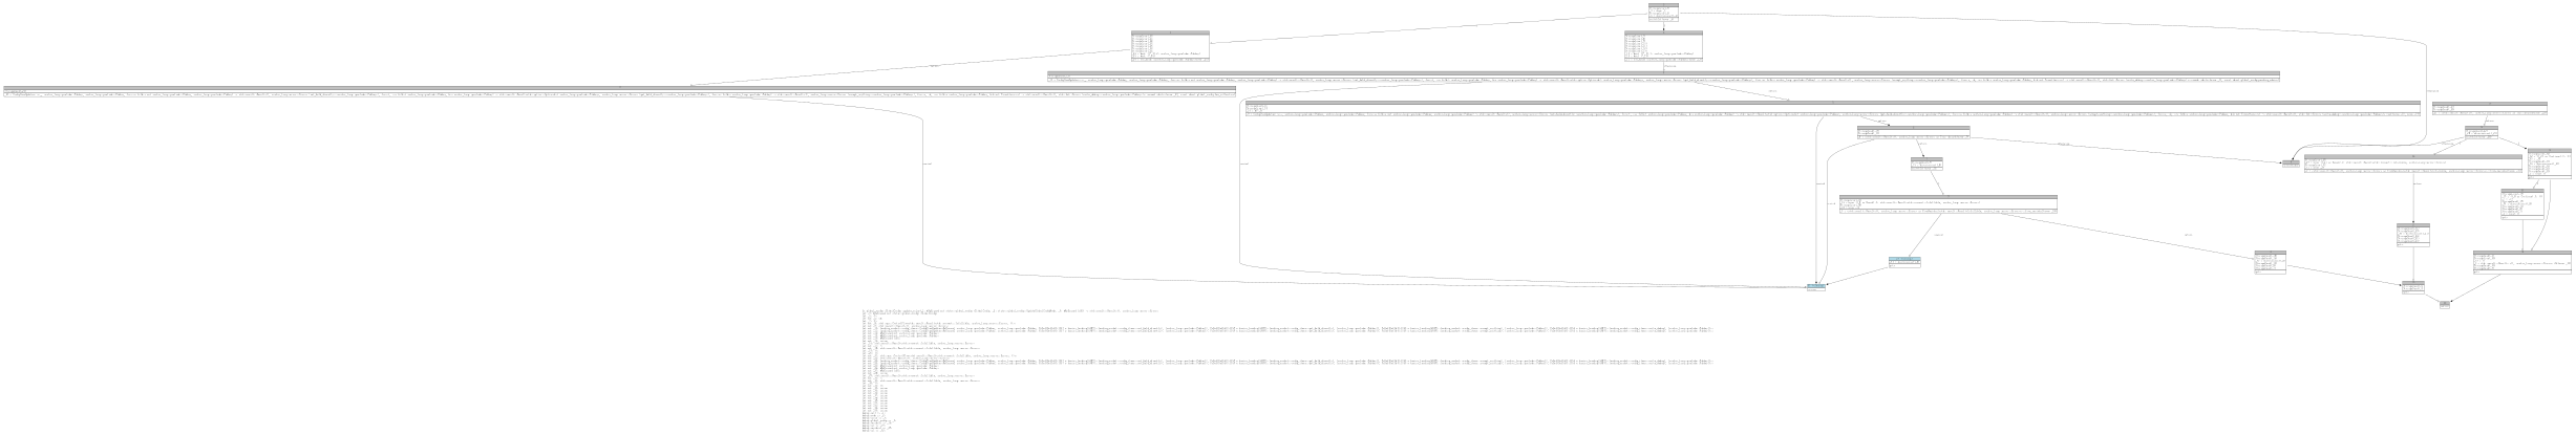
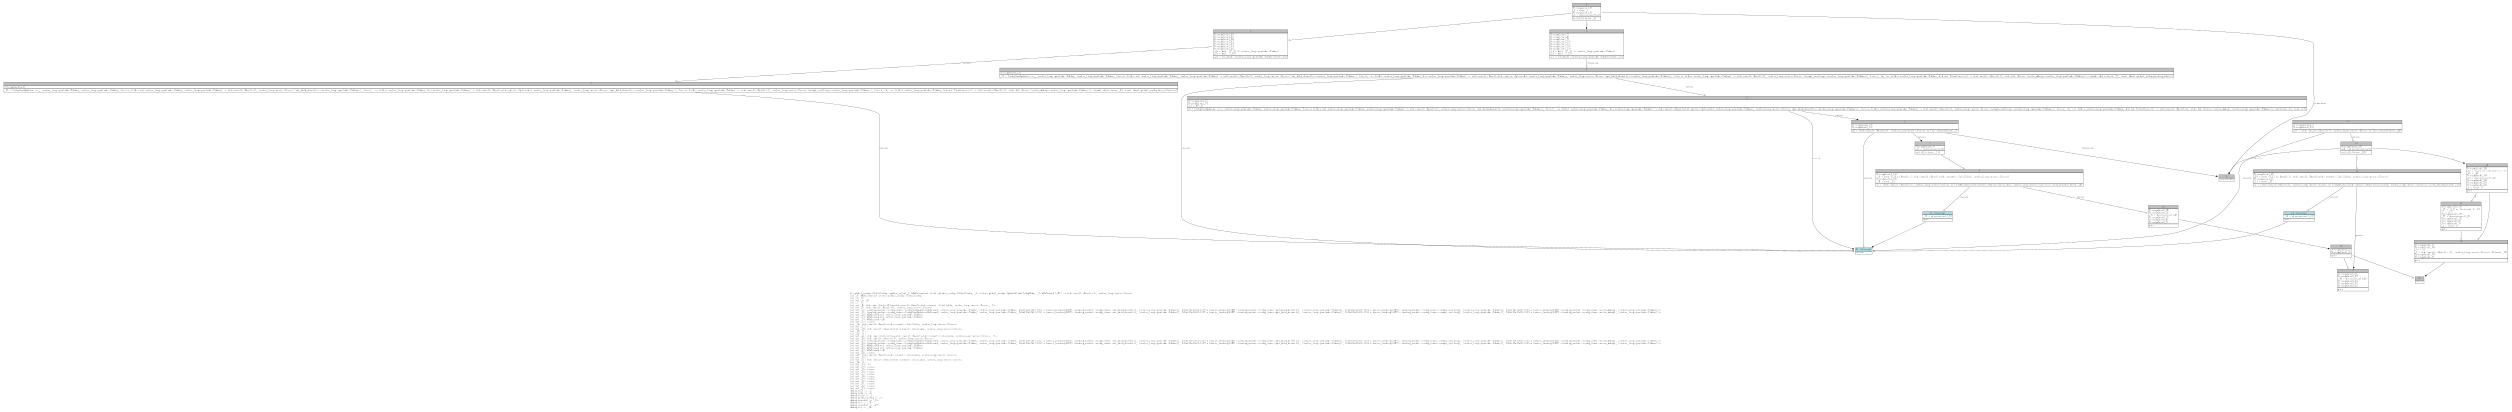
  digraph {
    fontname="Courier, monospace"
    label=<fn global_config::GlobalConfig::update_value(_1: &amp;ReErased mut state::global_config::GlobalConfig, _2: state::global_config::UpdateGlobalConfigMode, _3: &amp;ReErased [u8]) -&gt; std::result::Result&lt;(), anchor_lang::error::Error&gt;<br align="left"/>let _4: &amp;ReErased mut state::global_config::GlobalConfig;<br align="left"/>let _5: ();<br align="left"/>let mut _6: u8;<br align="left"/>let _7: ();<br align="left"/>let mut _8: std::ops::ControlFlow&lt;std::result::Result&lt;std::convert::Infallible, anchor_lang::error::Error&gt;, ()&gt;;<br align="left"/>let mut _9: std::result::Result&lt;(), anchor_lang::error::Error&gt;;<br align="left"/>let mut _10: lending_market::config_items::ConfigItemUpdater&lt;ReErased, anchor_lang::prelude::Pubkey, anchor_lang::prelude::Pubkey, FnDef(DefId(0:1057 ~ kamino_lending[6389]::lending_market::config_items::set_field_directly), [anchor_lang::prelude::Pubkey]), FnDef(DefId(0:1059 ~ kamino_lending[6389]::lending_market::config_items::get_field_directly), [anchor_lang::prelude::Pubkey]), FnDef(DefId(0:1053 ~ kamino_lending[6389]::lending_market::config_items::accept_anything), [anchor_lang::prelude::Pubkey]), FnDef(DefId(0:1055 ~ kamino_lending[6389]::lending_market::config_items::write_debug), [anchor_lang::prelude::Pubkey])&gt;;<br align="left"/>let mut _11: lending_market::config_items::ConfigItemUpdater&lt;ReErased, anchor_lang::prelude::Pubkey, anchor_lang::prelude::Pubkey, FnDef(DefId(0:1057 ~ kamino_lending[6389]::lending_market::config_items::set_field_directly), [anchor_lang::prelude::Pubkey]), FnDef(DefId(0:1059 ~ kamino_lending[6389]::lending_market::config_items::get_field_directly), [anchor_lang::prelude::Pubkey]), FnDef(DefId(0:1053 ~ kamino_lending[6389]::lending_market::config_items::accept_anything), [anchor_lang::prelude::Pubkey]), FnDef(DefId(0:1055 ~ kamino_lending[6389]::lending_market::config_items::write_debug), [anchor_lang::prelude::Pubkey])&gt;;<br align="left"/>let mut _12: &amp;ReErased mut anchor_lang::prelude::Pubkey;<br align="left"/>let mut _13: &amp;ReErased mut anchor_lang::prelude::Pubkey;<br align="left"/>let mut _14: &amp;ReErased [u8];<br align="left"/>let mut _15: isize;<br align="left"/>let _16: std::result::Result&lt;std::convert::Infallible, anchor_lang::error::Error&gt;;<br align="left"/>let mut _17: !;<br align="left"/>let mut _18: std::result::Result&lt;std::convert::Infallible, anchor_lang::error::Error&gt;;<br align="left"/>let _19: ();<br align="left"/>let _20: ();<br align="left"/>let mut _21: std::ops::ControlFlow&lt;std::result::Result&lt;std::convert::Infallible, anchor_lang::error::Error&gt;, ()&gt;;<br align="left"/>let mut _22: std::result::Result&lt;(), anchor_lang::error::Error&gt;;<br align="left"/>let mut _23: lending_market::config_items::ConfigItemUpdater&lt;ReErased, anchor_lang::prelude::Pubkey, anchor_lang::prelude::Pubkey, FnDef(DefId(0:1057 ~ kamino_lending[6389]::lending_market::config_items::set_field_directly), [anchor_lang::prelude::Pubkey]), FnDef(DefId(0:1059 ~ kamino_lending[6389]::lending_market::config_items::get_field_directly), [anchor_lang::prelude::Pubkey]), FnDef(DefId(0:1053 ~ kamino_lending[6389]::lending_market::config_items::accept_anything), [anchor_lang::prelude::Pubkey]), FnDef(DefId(0:1055 ~ kamino_lending[6389]::lending_market::config_items::write_debug), [anchor_lang::prelude::Pubkey])&gt;;<br align="left"/>let mut _24: lending_market::config_items::ConfigItemUpdater&lt;ReErased, anchor_lang::prelude::Pubkey, anchor_lang::prelude::Pubkey, FnDef(DefId(0:1057 ~ kamino_lending[6389]::lending_market::config_items::set_field_directly), [anchor_lang::prelude::Pubkey]), FnDef(DefId(0:1059 ~ kamino_lending[6389]::lending_market::config_items::get_field_directly), [anchor_lang::prelude::Pubkey]), FnDef(DefId(0:1053 ~ kamino_lending[6389]::lending_market::config_items::accept_anything), [anchor_lang::prelude::Pubkey]), FnDef(DefId(0:1055 ~ kamino_lending[6389]::lending_market::config_items::write_debug), [anchor_lang::prelude::Pubkey])&gt;;<br align="left"/>let mut _25: &amp;ReErased mut anchor_lang::prelude::Pubkey;<br align="left"/>let mut _26: &amp;ReErased mut anchor_lang::prelude::Pubkey;<br align="left"/>let mut _27: &amp;ReErased [u8];<br align="left"/>let mut _28: isize;<br align="left"/>let _29: std::result::Result&lt;std::convert::Infallible, anchor_lang::error::Error&gt;;<br align="left"/>let mut _30: !;<br align="left"/>let mut _31: std::result::Result&lt;std::convert::Infallible, anchor_lang::error::Error&gt;;<br align="left"/>let _32: ();<br align="left"/>let mut _33: ();<br align="left"/>let mut _34: isize;<br align="left"/>let mut _35: isize;<br align="left"/>let mut _36: isize;<br align="left"/>let mut _37: isize;<br align="left"/>let mut _38: isize;<br align="left"/>let mut _39: isize;<br align="left"/>let mut _40: isize;<br align="left"/>let mut _41: isize;<br align="left"/>let mut _42: isize;<br align="left"/>let mut _43: isize;<br align="left"/>debug self =&gt; _1;<br align="left"/>debug mode =&gt; _2;<br align="left"/>debug value =&gt; _3;<br align="left"/>debug global_config =&gt; _4;<br align="left"/>debug residual =&gt; _16;<br align="left"/>debug val =&gt; _19;<br align="left"/>debug residual =&gt; _29;<br align="left"/>debug val =&gt; _32;<br align="left"/>>
    node [fontname="Courier, monospace" shape=none]
    edge [arrowhead=odot fontname="Courier, monospace"]
    n1 [label=<<table border="0" cellborder="1" cellspacing="0"><tr><td bgcolor="gray" align="center" colspan="1">0</td></tr><tr><td align="left" balign="left">StorageLive(_4)<br/>_4 = move _1<br/>StorageLive(_5)<br/>_6 = discriminant(_2)<br/></td></tr><tr><td align="left">switchInt(move _6)</td></tr></table>>]
    n2 [label=<<table border="0" cellborder="1" cellspacing="0"><tr><td bgcolor="gray" align="center" colspan="1">1</td></tr><tr><td align="left" balign="left">StorageLive(_20)<br/>StorageLive(_21)<br/>StorageLive(_22)<br/>StorageLive(_23)<br/>StorageLive(_24)<br/>StorageLive(_25)<br/>StorageLive(_26)<br/>_26 = &amp;mut ((*_4).2: anchor_lang::prelude::Pubkey)<br/>_25 = &amp;mut (*_26)<br/></td></tr><tr><td align="left">_24 = for_field::&lt;anchor_lang::prelude::Pubkey&gt;(move _25)</td></tr></table>>]
    n3 [label=<<table border="0" cellborder="1" cellspacing="0"><tr><td bgcolor="gray" align="center" colspan="1">2</td></tr><tr><td align="left">unreachable</td></tr></table>>]
    n4 [label=<<table border="0" cellborder="1" cellspacing="0"><tr><td bgcolor="gray" align="center" colspan="1">3</td></tr><tr><td align="left" balign="left">StorageLive(_7)<br/>StorageLive(_8)<br/>StorageLive(_9)<br/>StorageLive(_10)<br/>StorageLive(_11)<br/>StorageLive(_12)<br/>StorageLive(_13)<br/>_13 = &amp;mut ((*_4).1: anchor_lang::prelude::Pubkey)<br/>_12 = &amp;mut (*_13)<br/></td></tr><tr><td align="left">_11 = for_field::&lt;anchor_lang::prelude::Pubkey&gt;(move _12)</td></tr></table>>]
    n5 [label=<<table border="0" cellborder="1" cellspacing="0"><tr><td bgcolor="gray" align="center" colspan="1">11</td></tr><tr><td align="left" balign="left">StorageDead(_25)<br/></td></tr><tr><td align="left">_23 = ConfigItemUpdater::&lt;'_, anchor_lang::prelude::Pubkey, anchor_lang::prelude::Pubkey, for&lt;'a&gt; fn(&amp;'a mut anchor_lang::prelude::Pubkey, anchor_lang::prelude::Pubkey) -&gt; std::result::Result&lt;(), anchor_lang::error::Error&gt; {set_field_directly::&lt;anchor_lang::prelude::Pubkey&gt;}, for&lt;'t, 'a&gt; fn(&amp;'t anchor_lang::prelude::Pubkey, &amp;'a anchor_lang::prelude::Pubkey) -&gt; std::result::Result&lt;std::option::Option&lt;&amp;'t anchor_lang::prelude::Pubkey&gt;, anchor_lang::error::Error&gt; {get_field_directly::&lt;anchor_lang::prelude::Pubkey&gt;}, for&lt;'a&gt; fn(&amp;'a anchor_lang::prelude::Pubkey) -&gt; std::result::Result&lt;(), anchor_lang::error::Error&gt; {accept_anything::&lt;anchor_lang::prelude::Pubkey&gt;}, for&lt;'a, 'b, 'c&gt; fn(&amp;'a anchor_lang::prelude::Pubkey, &amp;'b mut Formatter&lt;'c&gt;) -&gt; std::result::Result&lt;(), std::fmt::Error&gt; {write_debug::&lt;anchor_lang::prelude::Pubkey&gt;}&gt;::named::&lt;&amp;str&gt;(move _24, const &quot;&amp;mut global_config.fee_collector&quot;)</td></tr></table>>]
    n6 [label=<<table border="0" cellborder="1" cellspacing="0"><tr><td bgcolor="gray" align="center" colspan="1">4</td></tr><tr><td align="left" balign="left">StorageDead(_12)<br/></td></tr><tr><td align="left">_10 = ConfigItemUpdater::&lt;'_, anchor_lang::prelude::Pubkey, anchor_lang::prelude::Pubkey, for&lt;'a&gt; fn(&amp;'a mut anchor_lang::prelude::Pubkey, anchor_lang::prelude::Pubkey) -&gt; std::result::Result&lt;(), anchor_lang::error::Error&gt; {set_field_directly::&lt;anchor_lang::prelude::Pubkey&gt;}, for&lt;'t, 'a&gt; fn(&amp;'t anchor_lang::prelude::Pubkey, &amp;'a anchor_lang::prelude::Pubkey) -&gt; std::result::Result&lt;std::option::Option&lt;&amp;'t anchor_lang::prelude::Pubkey&gt;, anchor_lang::error::Error&gt; {get_field_directly::&lt;anchor_lang::prelude::Pubkey&gt;}, for&lt;'a&gt; fn(&amp;'a anchor_lang::prelude::Pubkey) -&gt; std::result::Result&lt;(), anchor_lang::error::Error&gt; {accept_anything::&lt;anchor_lang::prelude::Pubkey&gt;}, for&lt;'a, 'b, 'c&gt; fn(&amp;'a anchor_lang::prelude::Pubkey, &amp;'b mut Formatter&lt;'c&gt;) -&gt; std::result::Result&lt;(), std::fmt::Error&gt; {write_debug::&lt;anchor_lang::prelude::Pubkey&gt;}&gt;::named::&lt;&amp;str&gt;(move _11, const &quot;&amp;mut global_config.pending_admin&quot;)</td></tr></table>>]
    n7 [label=<<table border="0" cellborder="1" cellspacing="0"><tr><td bgcolor="lightblue" align="center" colspan="1">21 (cleanup)</td></tr><tr><td align="left">resume</td></tr></table>>]
    n8 [label=<<table border="0" cellborder="1" cellspacing="0"><tr><td bgcolor="gray" align="center" colspan="1">5</td></tr><tr><td align="left" balign="left">StorageDead(_11)<br/>StorageLive(_14)<br/>_14 = &amp;(*_3)<br/></td></tr><tr><td align="left">_9 = ConfigItemUpdater::&lt;'_, anchor_lang::prelude::Pubkey, anchor_lang::prelude::Pubkey, for&lt;'a&gt; fn(&amp;'a mut anchor_lang::prelude::Pubkey, anchor_lang::prelude::Pubkey) -&gt; std::result::Result&lt;(), anchor_lang::error::Error&gt; {set_field_directly::&lt;anchor_lang::prelude::Pubkey&gt;}, for&lt;'t, 'a&gt; fn(&amp;'t anchor_lang::prelude::Pubkey, &amp;'a anchor_lang::prelude::Pubkey) -&gt; std::result::Result&lt;std::option::Option&lt;&amp;'t anchor_lang::prelude::Pubkey&gt;, anchor_lang::error::Error&gt; {get_field_directly::&lt;anchor_lang::prelude::Pubkey&gt;}, for&lt;'a&gt; fn(&amp;'a anchor_lang::prelude::Pubkey) -&gt; std::result::Result&lt;(), anchor_lang::error::Error&gt; {accept_anything::&lt;anchor_lang::prelude::Pubkey&gt;}, for&lt;'a, 'b, 'c&gt; fn(&amp;'a anchor_lang::prelude::Pubkey, &amp;'b mut Formatter&lt;'c&gt;) -&gt; std::result::Result&lt;(), std::fmt::Error&gt; {write_debug::&lt;anchor_lang::prelude::Pubkey&gt;}&gt;::set(move _10, move _14)</td></tr></table>>]
    n9 [label=<<table border="0" cellborder="1" cellspacing="0"><tr><td bgcolor="gray" align="center" colspan="1">6</td></tr><tr><td align="left" balign="left">StorageDead(_14)<br/>StorageDead(_10)<br/></td></tr><tr><td align="left">_8 = &lt;std::result::Result&lt;(), anchor_lang::error::Error&gt; as Try&gt;::branch(move _9)</td></tr></table>>]
    n10 [label=<<table border="0" cellborder="1" cellspacing="0"><tr><td bgcolor="gray" align="center" colspan="1">7</td></tr><tr><td align="left" balign="left">StorageDead(_9)<br/>_15 = discriminant(_8)<br/></td></tr><tr><td align="left">switchInt(move _15)</td></tr></table>>]
    n11 [label=<<table border="0" cellborder="1" cellspacing="0"><tr><td bgcolor="gray" align="center" colspan="1">9</td></tr><tr><td align="left" balign="left">StorageLive(_16)<br/>_16 = move ((_8 as Break).0: std::result::Result&lt;std::convert::Infallible, anchor_lang::error::Error&gt;)<br/>StorageLive(_18)<br/>_18 = move _16<br/></td></tr><tr><td align="left">_0 = &lt;std::result::Result&lt;(), anchor_lang::error::Error&gt; as FromResidual&lt;std::result::Result&lt;Infallible, anchor_lang::error::Error&gt;&gt;&gt;::from_residual(move _18)</td></tr></table>>]
    n12 [label=<<table border="0" cellborder="1" cellspacing="0"><tr><td bgcolor="gray" align="center" colspan="1">8</td></tr><tr><td align="left" balign="left">StorageLive(_19)<br/>_19 = ((_8 as Continue).0: ())<br/>_7 = _19<br/>StorageDead(_19)<br/>_94 = discriminant(_8)<br/>StorageDead(_13)<br/>StorageDead(_8)<br/>StorageDead(_7)<br/>_5 = const ()<br/></td></tr><tr><td align="left">goto</td></tr></table>>]
    n13 [label=<<table border="0" cellborder="1" cellspacing="0"><tr><td bgcolor="gray" align="center" colspan="1">18</td></tr><tr><td align="left" balign="left">StorageDead(_5)<br/>StorageLive(_33)<br/>_33 = ()<br/>_0 = std::result::Result::&lt;(), anchor_lang::error::Error&gt;::Ok(move _33)<br/>StorageDead(_33)<br/>StorageDead(_4)<br/></td></tr><tr><td align="left">goto</td></tr></table>>]
    n14 [label=<<table border="0" cellborder="1" cellspacing="0"><tr><td bgcolor="gray" align="center" colspan="1">10</td></tr><tr><td align="left" balign="left">StorageDead(_18)<br/>StorageDead(_16)<br/>_40 = discriminant(_8)<br/>StorageDead(_13)<br/>StorageDead(_8)<br/>StorageDead(_7)<br/></td></tr><tr><td align="left">goto</td></tr></table>>]
    n15 [label=<<table border="0" cellborder="1" cellspacing="0"><tr><td bgcolor="lightblue" align="center" colspan="1">23 (cleanup)</td></tr><tr><td align="left" balign="left">_43 = discriminant(_8)<br/></td></tr><tr><td align="left">goto</td></tr></table>>]
    n16 [label=<<table border="0" cellborder="1" cellspacing="0"><tr><td bgcolor="gray" align="center" colspan="1">20</td></tr><tr><td align="left">return</td></tr></table>>]
    n17 [label=<<table border="0" cellborder="1" cellspacing="0"><tr><td bgcolor="gray" align="center" colspan="1">19</td></tr><tr><td align="left" balign="left">StorageDead(_5)<br/>StorageDead(_4)<br/></td></tr><tr><td align="left">goto</td></tr></table>>]
    n18 [label=<<table border="0" cellborder="1" cellspacing="0"><tr><td bgcolor="gray" align="center" colspan="1">13</td></tr><tr><td align="left" balign="left">StorageDead(_27)<br/>StorageDead(_23)<br/></td></tr><tr><td align="left">_21 = &lt;std::result::Result&lt;(), anchor_lang::error::Error&gt; as Try&gt;::branch(move _22)</td></tr></table>>]
    n19 [label=<<table border="0" cellborder="1" cellspacing="0"><tr><td bgcolor="gray" align="center" colspan="1">14</td></tr><tr><td align="left" balign="left">StorageDead(_22)<br/>_28 = discriminant(_21)<br/></td></tr><tr><td align="left">switchInt(move _28)</td></tr></table>>]
    n20 [label=<<table border="0" cellborder="1" cellspacing="0"><tr><td bgcolor="gray" align="center" colspan="1">15</td></tr><tr><td align="left" balign="left">StorageLive(_32)<br/>_32 = ((_21 as Continue).0: ())<br/>_20 = _32<br/>StorageDead(_33)<br/>_36 = discriminant(_21)<br/>StorageDead(_26)<br/>StorageDead(_21)<br/>StorageDead(_20)<br/>_5 = const ()<br/></td></tr><tr><td align="left">goto</td></tr></table>>]
    n21 [label=<<table border="0" cellborder="1" cellspacing="0"><tr><td bgcolor="gray" align="center" colspan="1">16</td></tr><tr><td align="left" balign="left">StorageLive(_29)<br/>_29 = move ((_21 as Break).0: std::result::Result&lt;std::convert::Infallible, anchor_lang::error::Error&gt;)<br/>StorageLive(_31)<br/>_31 = move _29<br/></td></tr><tr><td align="left">_0 = &lt;std::result::Result&lt;(), anchor_lang::error::Error&gt; as FromResidual&lt;std::result::Result&lt;Infallible, anchor_lang::error::Error&gt;&gt;&gt;::from_residual(move _31)</td></tr></table>>]
    n22 [label=<<table border="0" cellborder="1" cellspacing="0"><tr><td bgcolor="gray" align="center" colspan="1">17</td></tr><tr><td align="left" balign="left">StorageDead(_31)<br/>StorageDead(_29)<br/>_38 = discriminant(_21)<br/>StorageDead(_26)<br/>StorageDead(_21)<br/>StorageDead(_20)<br/></td></tr><tr><td align="left">goto</td></tr></table>>]
+   n23 [label=<<table border="0" cellborder="1" cellspacing="0"><tr><td bgcolor="lightblue" align="center" colspan="1">22 (cleanup)</td></tr><tr><td align="left" balign="left">_42 = discriminant(_21)<br/></td></tr><tr><td align="left">goto</td></tr></table>>]
    n1 -> n2 [label=1]
    n1 -> n3 [arrowhead=diamond label=otherwise]
    n1 -> n4 [arrowhead=diamond label=0]
    n2 -> n5 [label=return]
    n4 -> n6 [label=otherwise]
    n5 -> n7 [label=unwind]
    n6 -> n7 [label=unwind]
    n6 -> n8 [label=return]
    n8 -> n7 [arrowhead=diamond label=unwind]
    n8 -> n9 [arrowhead=diamond label=return]
    n9 -> n3 [arrowhead=diamond label=otherwise]
    n9 -> n7 [label=unwind]
    n9 -> n10 [arrowhead=diamond label=return]
    n10 -> n11 [label=1]
    n11 -> n14 [label=return]
    n11 -> n15 [label=unwind]
    n12 -> n13
    n13 -> n16 [arrowhead=diamond]
    n14 -> n17 [arrowhead=diamond]
    n15 -> n7 [arrowhead=diamond]
    n17 -> n16
+   n18 -> n7 [label=unwind]
    n18 -> n19 [label=return]
    n19 -> n3 [label=otherwise]
    n19 -> n20 [arrowhead=diamond label=0]
    n19 -> n21 [label=1]
    n20 -> n12 [label=0]
    n20 -> n13
    n21 -> n22 [arrowhead=diamond label=return]
-   n22 -> n17
+   n21 -> n23 [label=unwind]
+   n17 -> n22
+   n23 -> n7
  }
